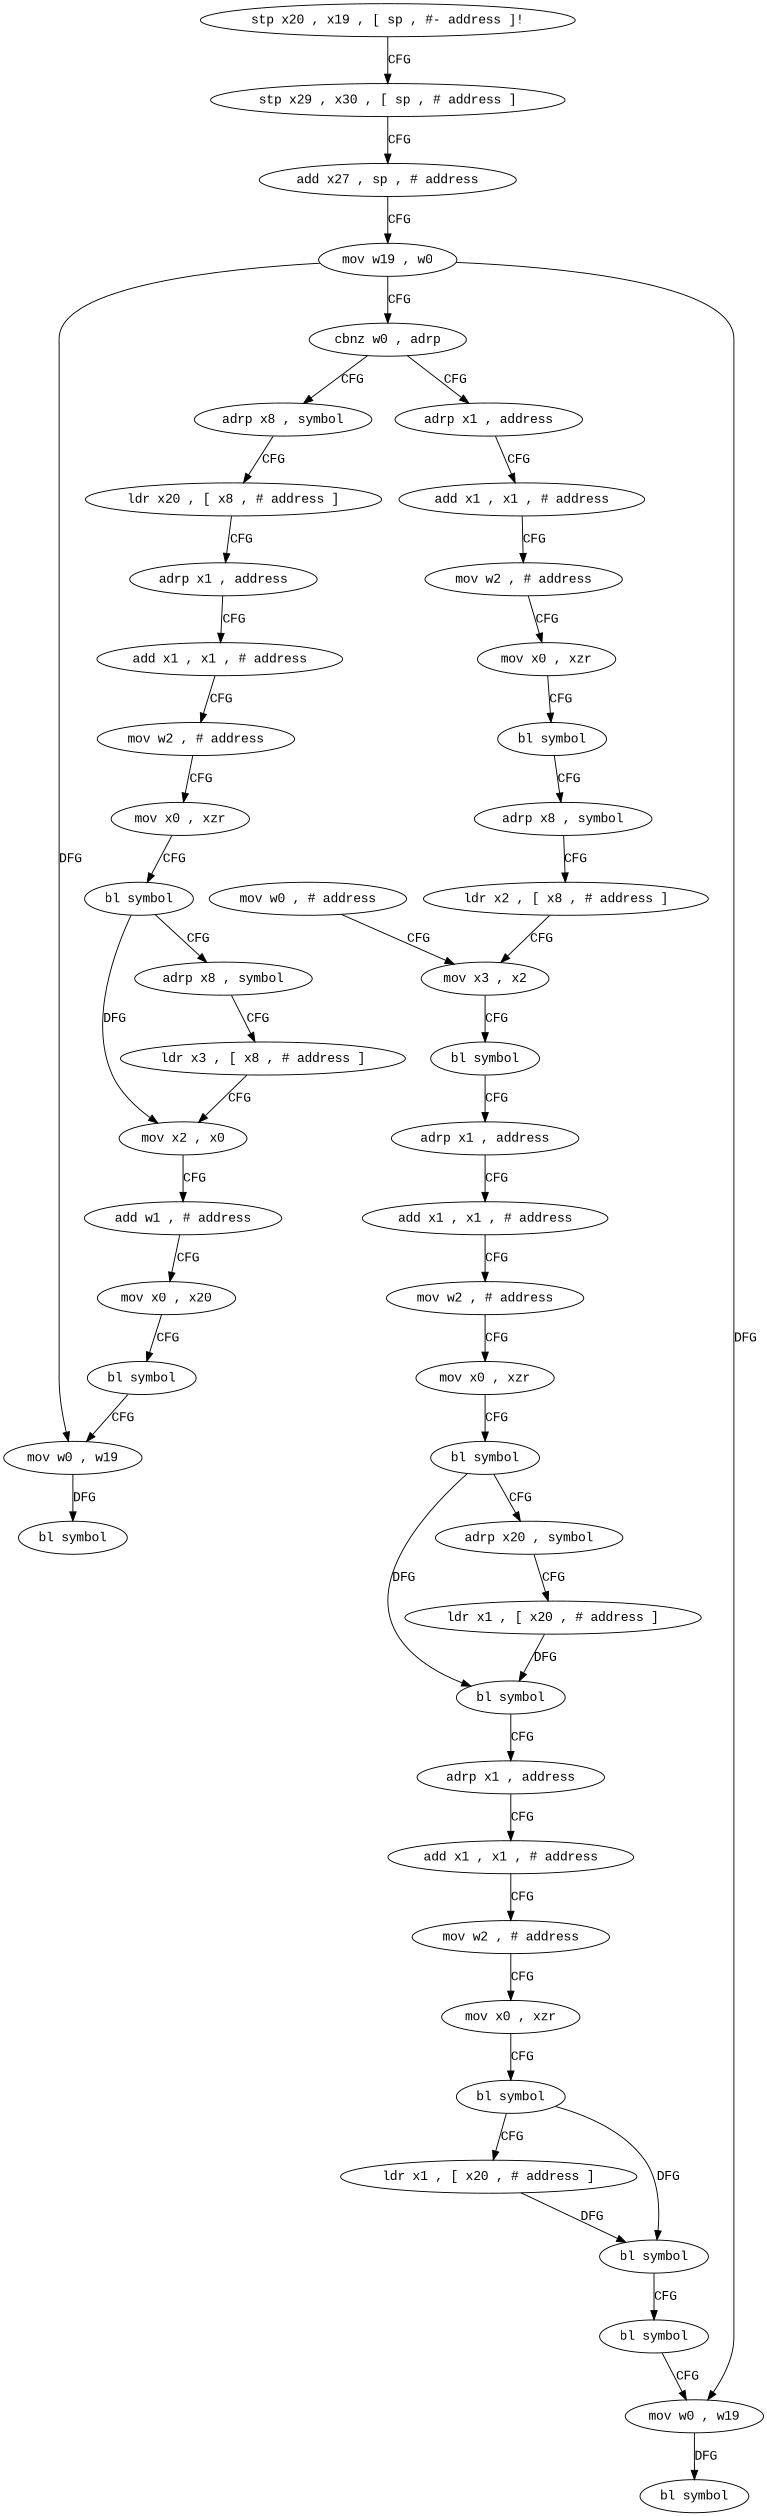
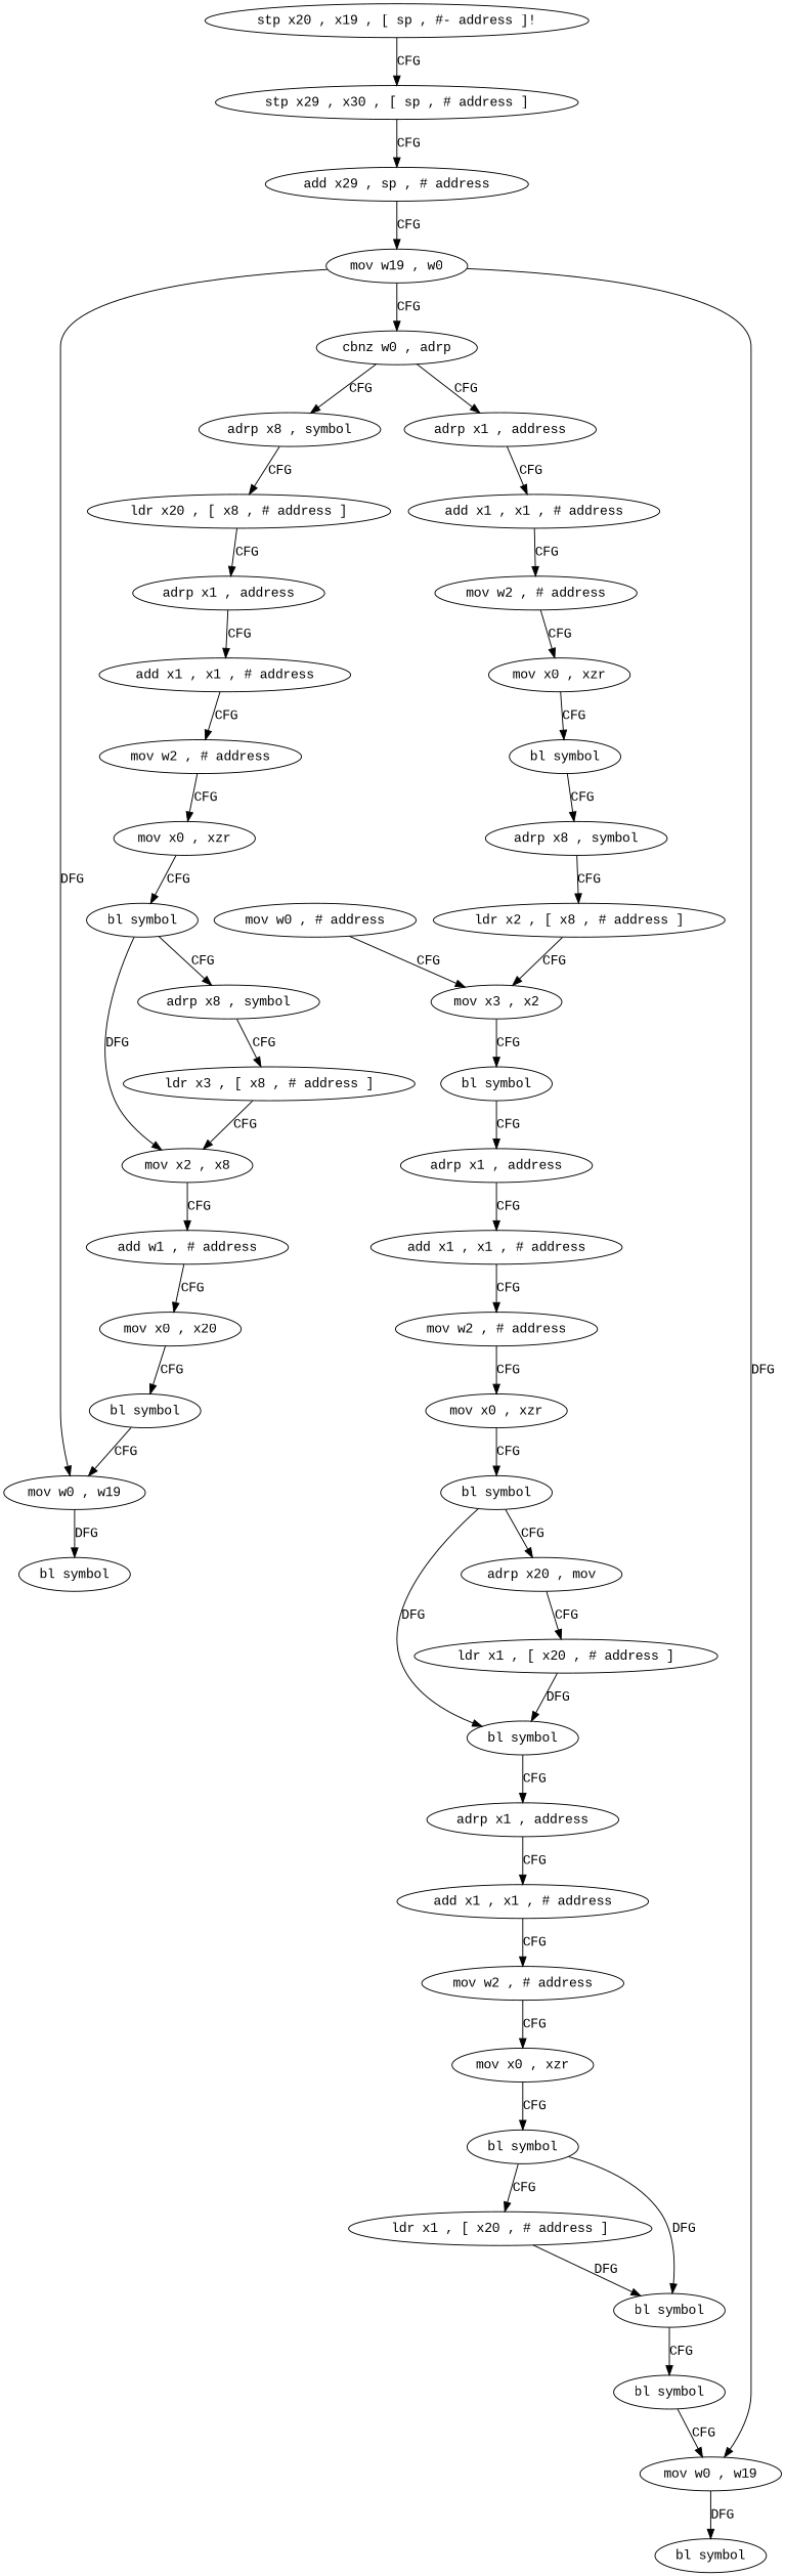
  digraph {
    fontname="Liberation Mono"
    node [fontname="Liberation Mono"]
    edge [fontname="Liberation Mono"]
    n1 [label="stp x20 , x19 , [ sp , #- address ]!"]
    n2 [label="stp x29 , x30 , [ sp , # address ]"]
-   n3 [label="add x27 , sp , # address"]
+   n3 [label="add x29 , sp , # address"]
    n4 [label="mov w19 , w0"]
    n5 [label="cbnz w0 , adrp"]
    n6 [label="mov w0 , w19"]
    n7 [label="mov w0 , w19"]
    n8 [label="adrp x8 , symbol"]
    n9 [label="adrp x1 , address"]
    n10 [label="bl symbol"]
    n11 [label="bl symbol"]
    n12 [label="ldr x20 , [ x8 , # address ]"]
    n13 [label="add x1 , x1 , # address"]
    n14 [label="adrp x1 , address"]
    n15 [label="mov w2 , # address"]
    n16 [label="add x1 , x1 , # address"]
    n17 [label="mov w2 , # address"]
    n18 [label="mov x0 , xzr"]
    n19 [label="bl symbol"]
    n20 [label="adrp x8 , symbol"]
-   n21 [label="mov x2 , x0"]
+   n21 [label="mov x2 , x8"]
    n22 [label="ldr x3 , [ x8 , # address ]"]
    n23 [label="add w1 , # address"]
    n24 [label="mov x0 , x20"]
    n25 [label="bl symbol"]
    n26 [label="mov x0 , xzr"]
    n27 [label="bl symbol"]
    n28 [label="adrp x8 , symbol"]
    n29 [label="ldr x2 , [ x8 , # address ]"]
    n30 [label="mov x3 , x2"]
    n31 [label="bl symbol"]
    n32 [label="mov w0 , # address"]
    n33 [label="adrp x1 , address"]
    n34 [label="add x1 , x1 , # address"]
    n35 [label="mov w2 , # address"]
    n36 [label="mov x0 , xzr"]
    n37 [label="bl symbol"]
-   n38 [label="adrp x20 , symbol"]
+   n38 [label="adrp x20 , mov"]
    n39 [label="bl symbol"]
    n40 [label="ldr x1 , [ x20 , # address ]"]
    n41 [label="adrp x1 , address"]
    n42 [label="add x1 , x1 , # address"]
    n43 [label="mov w2 , # address"]
    n44 [label="mov x0 , xzr"]
    n45 [label="bl symbol"]
    n46 [label="ldr x1 , [ x20 , # address ]"]
    n47 [label="bl symbol"]
    n48 [label="bl symbol"]
    n1 -> n2 [label=CFG]
    n2 -> n3 [label=CFG]
    n3 -> n4 [label=CFG]
    n4 -> n5 [label=CFG]
    n4 -> n6 [label=DFG]
    n4 -> n7 [label=DFG]
    n5 -> n8 [label=CFG]
    n5 -> n9 [label=CFG]
    n6 -> n10 [label=DFG]
    n7 -> n11 [label=DFG]
    n8 -> n12 [label=CFG]
    n9 -> n13 [label=CFG]
    n12 -> n14 [label=CFG]
    n13 -> n15 [label=CFG]
    n14 -> n16 [label=CFG]
    n15 -> n26 [label=CFG]
    n16 -> n17 [label=CFG]
    n17 -> n18 [label=CFG]
    n18 -> n19 [label=CFG]
    n19 -> n20 [label=CFG]
    n19 -> n21 [label=DFG]
    n20 -> n22 [label=CFG]
    n21 -> n23 [label=CFG]
    n22 -> n21 [label=CFG]
    n23 -> n24 [label=CFG]
    n24 -> n25 [label=CFG]
    n25 -> n6 [label=CFG]
    n26 -> n27 [label=CFG]
    n27 -> n28 [label=CFG]
    n28 -> n29 [label=CFG]
    n29 -> n30 [label=CFG]
    n30 -> n31 [label=CFG]
    n31 -> n33 [label=CFG]
    n32 -> n30 [label=CFG]
    n33 -> n34 [label=CFG]
    n34 -> n35 [label=CFG]
    n35 -> n36 [label=CFG]
    n36 -> n37 [label=CFG]
    n37 -> n38 [label=CFG]
    n37 -> n39 [label=DFG]
    n38 -> n40 [label=CFG]
    n39 -> n41 [label=CFG]
    n40 -> n39 [label=DFG]
    n41 -> n42 [label=CFG]
    n42 -> n43 [label=CFG]
    n43 -> n44 [label=CFG]
    n44 -> n45 [label=CFG]
    n45 -> n46 [label=CFG]
    n45 -> n47 [label=DFG]
    n46 -> n47 [label=DFG]
    n47 -> n48 [label=CFG]
    n48 -> n7 [label=CFG]
  }
